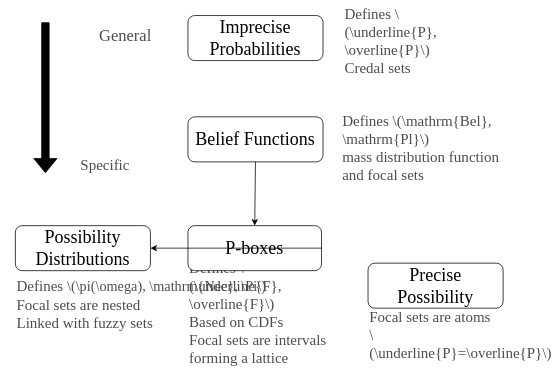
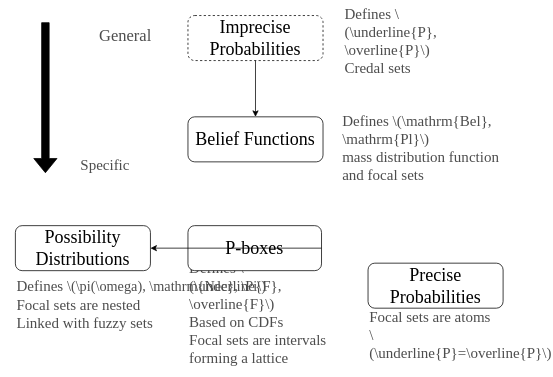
  <mxCell id="0" />
  <mxCell id="1" parent="0" />
  <mxCell id="2" value="&lt;div align=&quot;left&quot; style=&quot;font-size: 20px;&quot;&gt;&lt;font face=&quot;Roman Serif&quot; color=&quot;#4d4d4d&quot; data-font-src=&quot;https://www.dafont.com/romanserif.font&quot;&gt;Defines \(\underline{F}, \overline{F}\)&lt;br&gt;&lt;/font&gt;&lt;/div&gt;&lt;div align=&quot;left&quot; style=&quot;font-size: 20px;&quot;&gt;&lt;font face=&quot;8EVrfRt7m9GwIb6baU3-&quot; color=&quot;#4d4d4d&quot;&gt;Based on CDFs&lt;/font&gt;&lt;/div&gt;&lt;div align=&quot;left&quot; style=&quot;font-size: 20px;&quot;&gt;&lt;font face=&quot;8EVrfRt7m9GwIb6baU3-&quot; color=&quot;#4d4d4d&quot;&gt;Focal sets are intervals forming a lattice &lt;/font&gt;&lt;font face=&quot;8EVrfRt7m9GwIb6baU3-&quot;&gt;&lt;br style=&quot;font-size: 20px;&quot;&gt;&lt;/font&gt;&lt;/div&gt;" style="text;html=1;align=left;verticalAlign=middle;whiteSpace=wrap;rounded=0;fontFamily=Roman Serif;fontSource=https%3A%2F%2Fwww.myfonts.com%2Ffr%2Fpages%2Ftags%2Froman%2520serif-fonts;" parent="1" vertex="1"><mxGeometry x="250" y="350" width="190" height="130" as="geometry" /></mxCell>
- <mxCell id="3" value="Imprecise Probabilities" style="rounded=1;whiteSpace=wrap;html=1;fontFamily=Roman Serif;fontSource=https%3A%2F%2Fwww.myfonts.com%2Ffr%2Fpages%2Ftags%2Froman%2520serif-fonts;fontSize=24;" parent="1" vertex="1"><mxGeometry x="250" y="20" width="180" height="60" as="geometry" /></mxCell>
+ <mxCell id="3" value="Imprecise Probabilities" style="rounded=1;whiteSpace=wrap;html=1;fontFamily=Roman Serif;fontSource=https%3A%2F%2Fwww.myfonts.com%2Ffr%2Fpages%2Ftags%2Froman%2520serif-fonts;fontSize=24;dashed=1;" parent="1" vertex="1"><mxGeometry x="250" y="20" width="180" height="60" as="geometry" /></mxCell>
  <mxCell id="4" value="Belief Functions" style="rounded=1;whiteSpace=wrap;html=1;fontFamily=Roman Serif;fontSource=https%3A%2F%2Fwww.myfonts.com%2Ffr%2Fpages%2Ftags%2Froman%2520serif-fonts;fontSize=24;" parent="1" vertex="1"><mxGeometry x="250" y="155" width="180" height="60" as="geometry" /></mxCell>
  <mxCell id="5" value="Possibility Distributions" style="rounded=1;whiteSpace=wrap;html=1;fontFamily=Roman Serif;fontSource=https%3A%2F%2Fwww.myfonts.com%2Ffr%2Fpages%2Ftags%2Froman%2520serif-fonts;fontSize=24;" parent="1" vertex="1"><mxGeometry x="20" y="300" width="180" height="60" as="geometry" /></mxCell>
  <mxCell id="6" value="P-boxes" style="rounded=1;whiteSpace=wrap;html=1;fontFamily=Roman Serif;fontSource=https%3A%2F%2Fwww.myfonts.com%2Ffr%2Fpages%2Ftags%2Froman%2520serif-fonts;fontSize=24;" parent="1" vertex="1"><mxGeometry x="250" y="300" width="178" height="60" as="geometry" /></mxCell>
- <mxCell id="8" value="" style="endArrow=classic;html=1;rounded=0;exitX=0.5;exitY=1;exitDx=0;exitDy=0;entryX=0.5;entryY=0;entryDx=0;entryDy=0;fontFamily=Roman Serif;fontSource=https%3A%2F%2Fwww.myfonts.com%2Ffr%2Fpages%2Ftags%2Froman%2520serif-fonts;fontSize=20;" parent="1" source="4" target="6" edge="1"><mxGeometry width="50" height="50" relative="1" as="geometry"><mxPoint x="370" y="190" as="sourcePoint" /><mxPoint x="420" y="140" as="targetPoint" /></mxGeometry></mxCell>
+ <mxCell id="7" value="" style="endArrow=classic;html=1;rounded=0;exitX=0.5;exitY=1;exitDx=0;exitDy=0;entryX=0.5;entryY=0;entryDx=0;entryDy=0;fontFamily=Roman Serif;fontSource=https%3A%2F%2Fwww.myfonts.com%2Ffr%2Fpages%2Ftags%2Froman%2520serif-fonts;fontSize=20;" parent="1" source="3" target="4" edge="1"><mxGeometry width="50" height="50" relative="1" as="geometry"><mxPoint x="370" y="190" as="sourcePoint" /><mxPoint x="420" y="140" as="targetPoint" /></mxGeometry></mxCell>
  <mxCell id="9" value="&lt;font style=&quot;font-size: 22px;&quot;&gt;General&lt;/font&gt;" style="text;html=1;align=left;verticalAlign=middle;whiteSpace=wrap;rounded=0;fontFamily=Roman Serif;fontSource=https%3A%2F%2Fwww.myfonts.com%2Ffr%2Fpages%2Ftags%2Froman%2520serif-fonts;fontSize=20;fontColor=#4D4D4D;" parent="1" vertex="1"><mxGeometry x="130" y="20" width="80" height="55" as="geometry" /></mxCell>
  <mxCell id="10" value="&lt;div&gt;Defines \(\mathrm{Bel}, \mathrm{Pl}\)&lt;br&gt;&lt;/div&gt;&lt;div style=&quot;font-size: 20px;&quot;&gt;mass distribution function and focal sets&lt;br style=&quot;font-size: 20px;&quot;&gt;&lt;/div&gt;" style="text;html=1;align=left;verticalAlign=middle;whiteSpace=wrap;rounded=0;fontFamily=Roman Serif;fontSource=https%3A%2F%2Fwww.myfonts.com%2Ffr%2Fpages%2Ftags%2Froman%2520serif-fonts;fontSize=20;fontColor=#4D4D4D;" parent="1" vertex="1"><mxGeometry x="453.5" y="155" width="213" height="81" as="geometry" /></mxCell>
  <mxCell id="11" value="&lt;div style=&quot;font-size: 20px;&quot;&gt;Defines &lt;font style=&quot;font-size: 19px;&quot;&gt;\(\pi(\omega), \mathrm{Nec}, \Pi\)&lt;/font&gt;&lt;/div&gt;&lt;div style=&quot;font-size: 20px;&quot;&gt;Focal sets are nested&lt;/div&gt;&lt;div style=&quot;font-size: 20px;&quot;&gt;Linked with fuzzy sets&lt;br style=&quot;font-size: 20px;&quot;&gt;&lt;/div&gt;" style="text;html=1;align=left;verticalAlign=middle;resizable=0;points=[];autosize=1;strokeColor=none;fillColor=none;fontFamily=Roman Serif;fontSource=https%3A%2F%2Fwww.myfonts.com%2Ffr%2Fpages%2Ftags%2Froman%2520serif-fonts;fontSize=20;fontColor=#4D4D4D;" parent="1" vertex="1"><mxGeometry x="20" y="360" width="360" height="90" as="geometry" /></mxCell>
  <mxCell id="12" value="" style="shape=flexArrow;endArrow=classic;html=1;rounded=0;labelBackgroundColor=#4D4D4D;fillColor=#000000;fontFamily=Roman Serif;fontSource=https%3A%2F%2Fwww.myfonts.com%2Ffr%2Fpages%2Ftags%2Froman%2520serif-fonts;" parent="1" edge="1"><mxGeometry width="50" height="50" relative="1" as="geometry"><mxPoint x="60" y="29" as="sourcePoint" /><mxPoint x="60" y="230" as="targetPoint" /></mxGeometry></mxCell>
  <mxCell id="13" value="Defines \(\underline{P}, \overline{P}\)&lt;br&gt;&lt;div style=&quot;font-size: 20px;&quot;&gt;Credal sets&lt;/div&gt;" style="text;html=1;align=left;verticalAlign=middle;whiteSpace=wrap;rounded=0;fontFamily=Roman Serif;fontSource=https%3A%2F%2Fwww.myfonts.com%2Ffr%2Fpages%2Ftags%2Froman%2520serif-fonts;fontSize=20;fontColor=#4D4D4D;" parent="1" vertex="1"><mxGeometry x="457" y="25" width="113" height="55" as="geometry" /></mxCell>
  <mxCell id="14" value="&lt;div&gt;Specific&lt;/div&gt;" style="text;html=1;align=left;verticalAlign=middle;whiteSpace=wrap;rounded=0;fontFamily=Roman Serif;fontSource=https%3A%2F%2Fwww.myfonts.com%2Ffr%2Fpages%2Ftags%2Froman%2520serif-fonts;fontSize=20;fontColor=#4D4D4D;" parent="1" vertex="1"><mxGeometry x="105" y="190" width="80" height="55" as="geometry" /></mxCell>
- <mxCell id="15" value="&lt;div&gt;Precise&lt;/div&gt;&lt;div&gt;Possibility&lt;br&gt;&lt;/div&gt;" style="rounded=1;whiteSpace=wrap;html=1;fontFamily=Roman Serif;fontSource=https%3A%2F%2Fwww.myfonts.com%2Ffr%2Fpages%2Ftags%2Froman%2520serif-fonts;fontSize=24;" parent="1" vertex="1"><mxGeometry x="490" y="350" width="180" height="60" as="geometry" /></mxCell>
+ <mxCell id="15" value="&lt;div&gt;Precise&lt;/div&gt;&lt;div&gt;Probabilities&lt;br&gt;&lt;/div&gt;" style="rounded=1;whiteSpace=wrap;html=1;fontFamily=Roman Serif;fontSource=https%3A%2F%2Fwww.myfonts.com%2Ffr%2Fpages%2Ftags%2Froman%2520serif-fonts;fontSize=24;" parent="1" vertex="1"><mxGeometry x="490" y="350" width="180" height="60" as="geometry" /></mxCell>
  <mxCell id="16" value="" style="endArrow=classic;html=1;rounded=0;exitX=1;exitY=0.5;exitDx=0;exitDy=0;" edge="1" parent="1" source="6" target="5"><mxGeometry width="50" height="50" relative="1" as="geometry"><mxPoint x="370" y="170" as="sourcePoint" /><mxPoint x="420" y="120" as="targetPoint" /></mxGeometry></mxCell>
  <mxCell id="17" value="&lt;div style=&quot;font-size: 20px;&quot; align=&quot;left&quot;&gt;&lt;font color=&quot;#4d4d4d&quot; style=&quot;font-size: 20px;&quot; face=&quot;Roman Serif&quot; data-font-src=&quot;https://www.myfonts.com/fr/pages/tags/roman%20serif-fonts&quot;&gt;Focal sets are atoms&lt;br&gt;\(\underline{P}=\overline{P}\)&lt;/font&gt;&lt;/div&gt;" style="text;html=1;align=left;verticalAlign=middle;whiteSpace=wrap;rounded=0;" vertex="1" parent="1"><mxGeometry x="490" y="410" width="180" height="70" as="geometry" /></mxCell>
